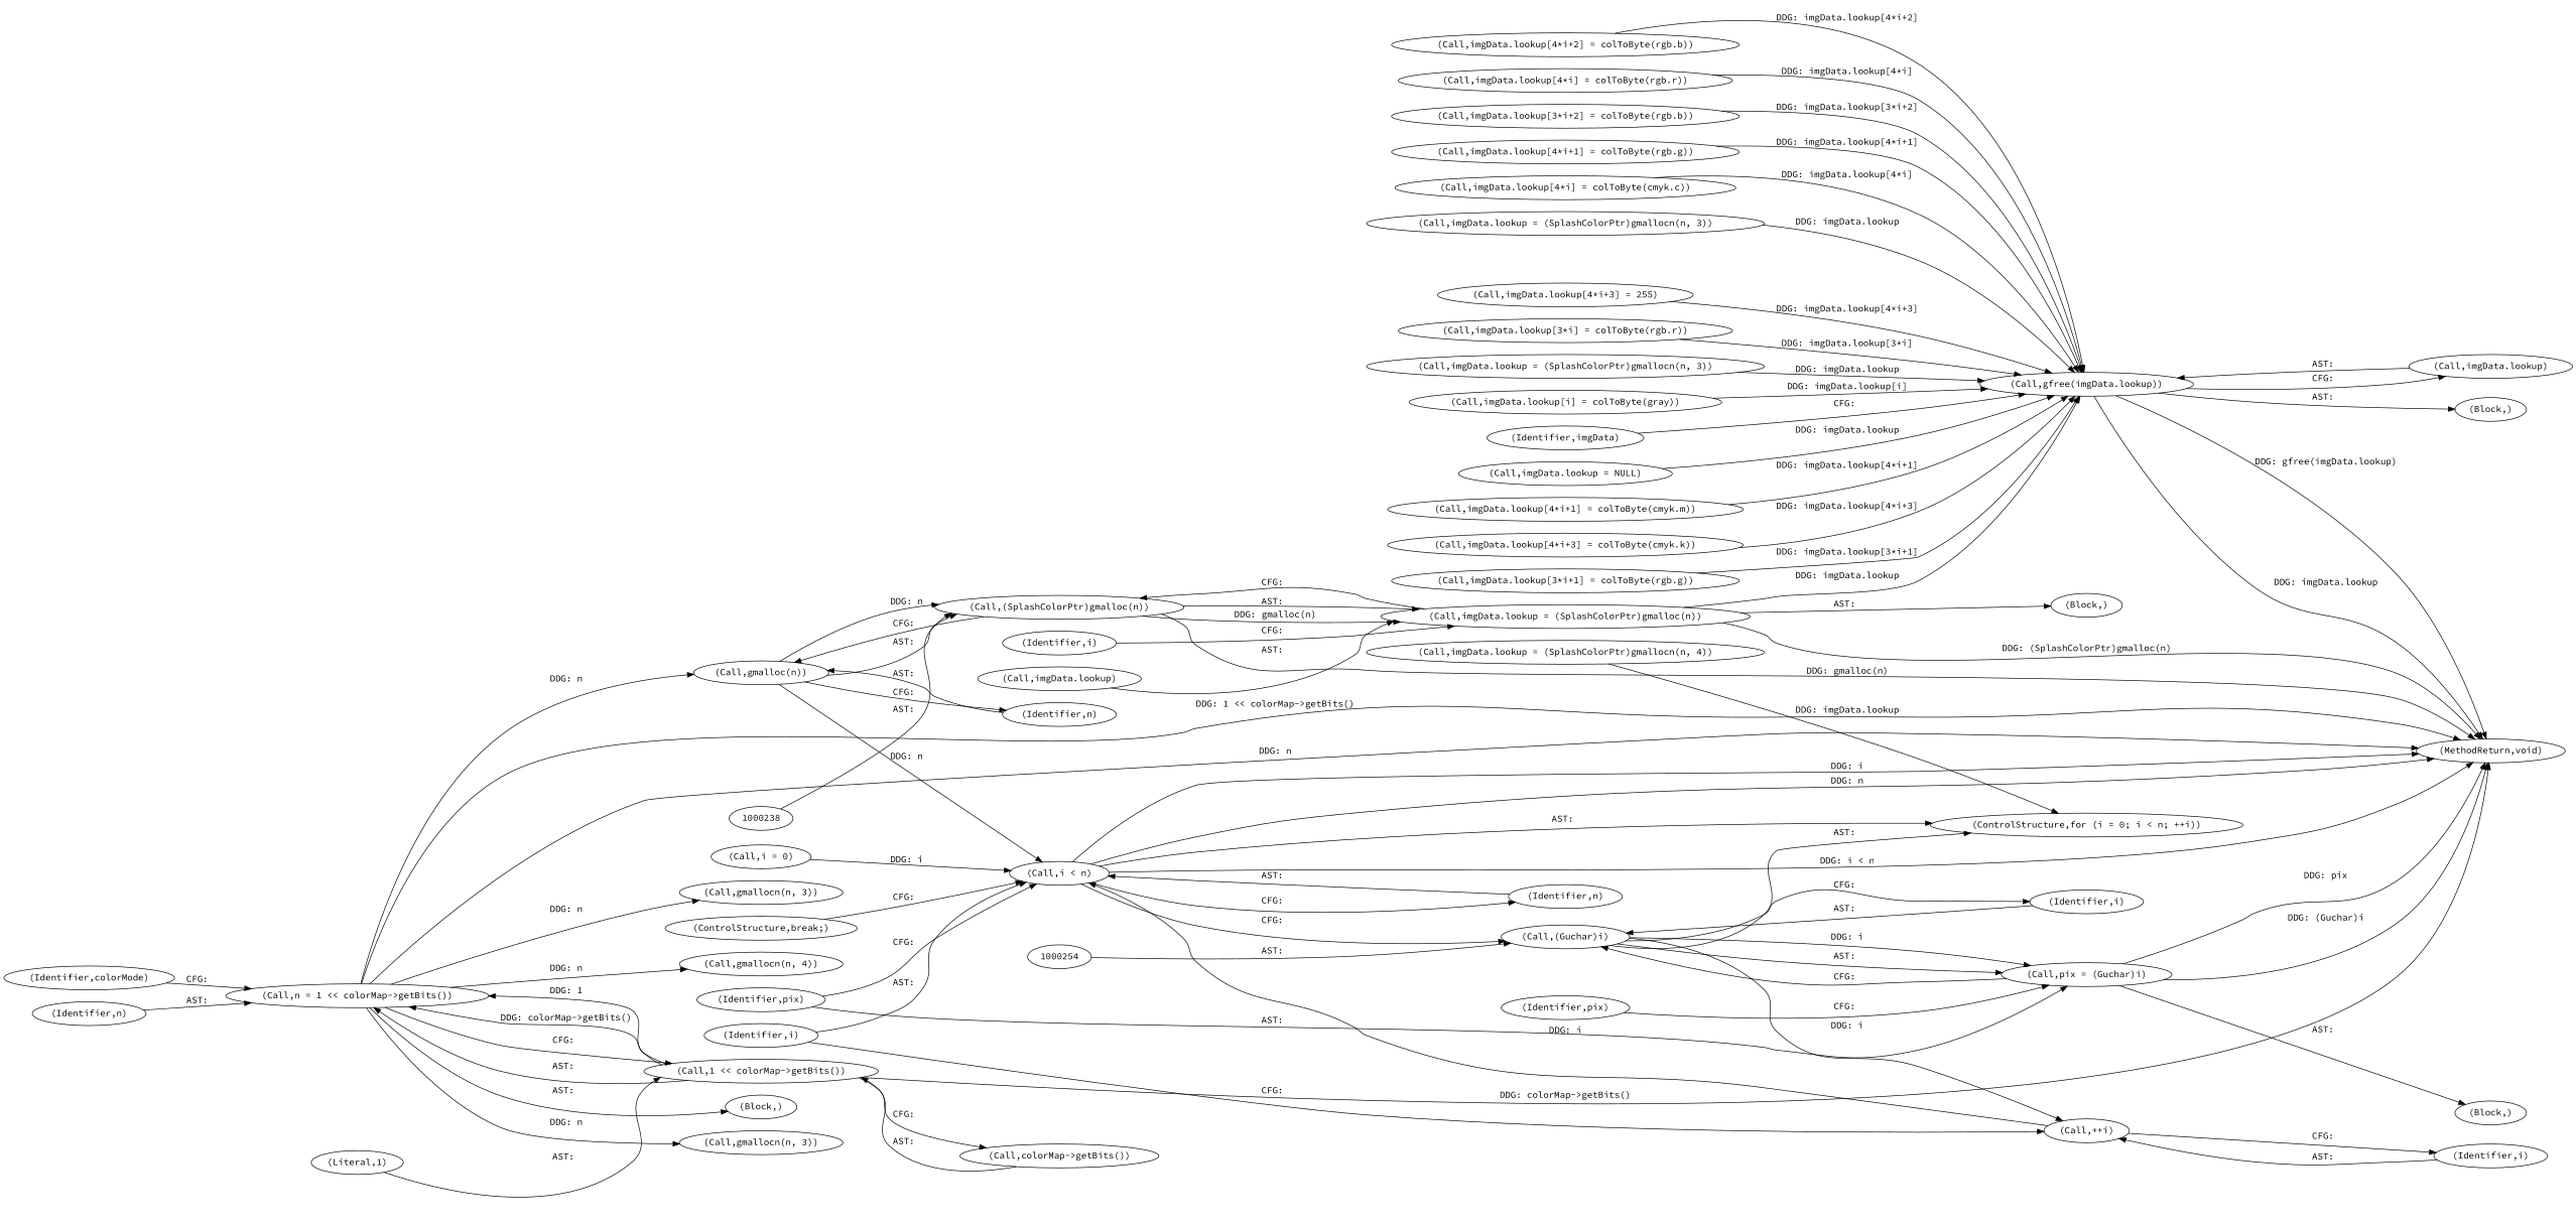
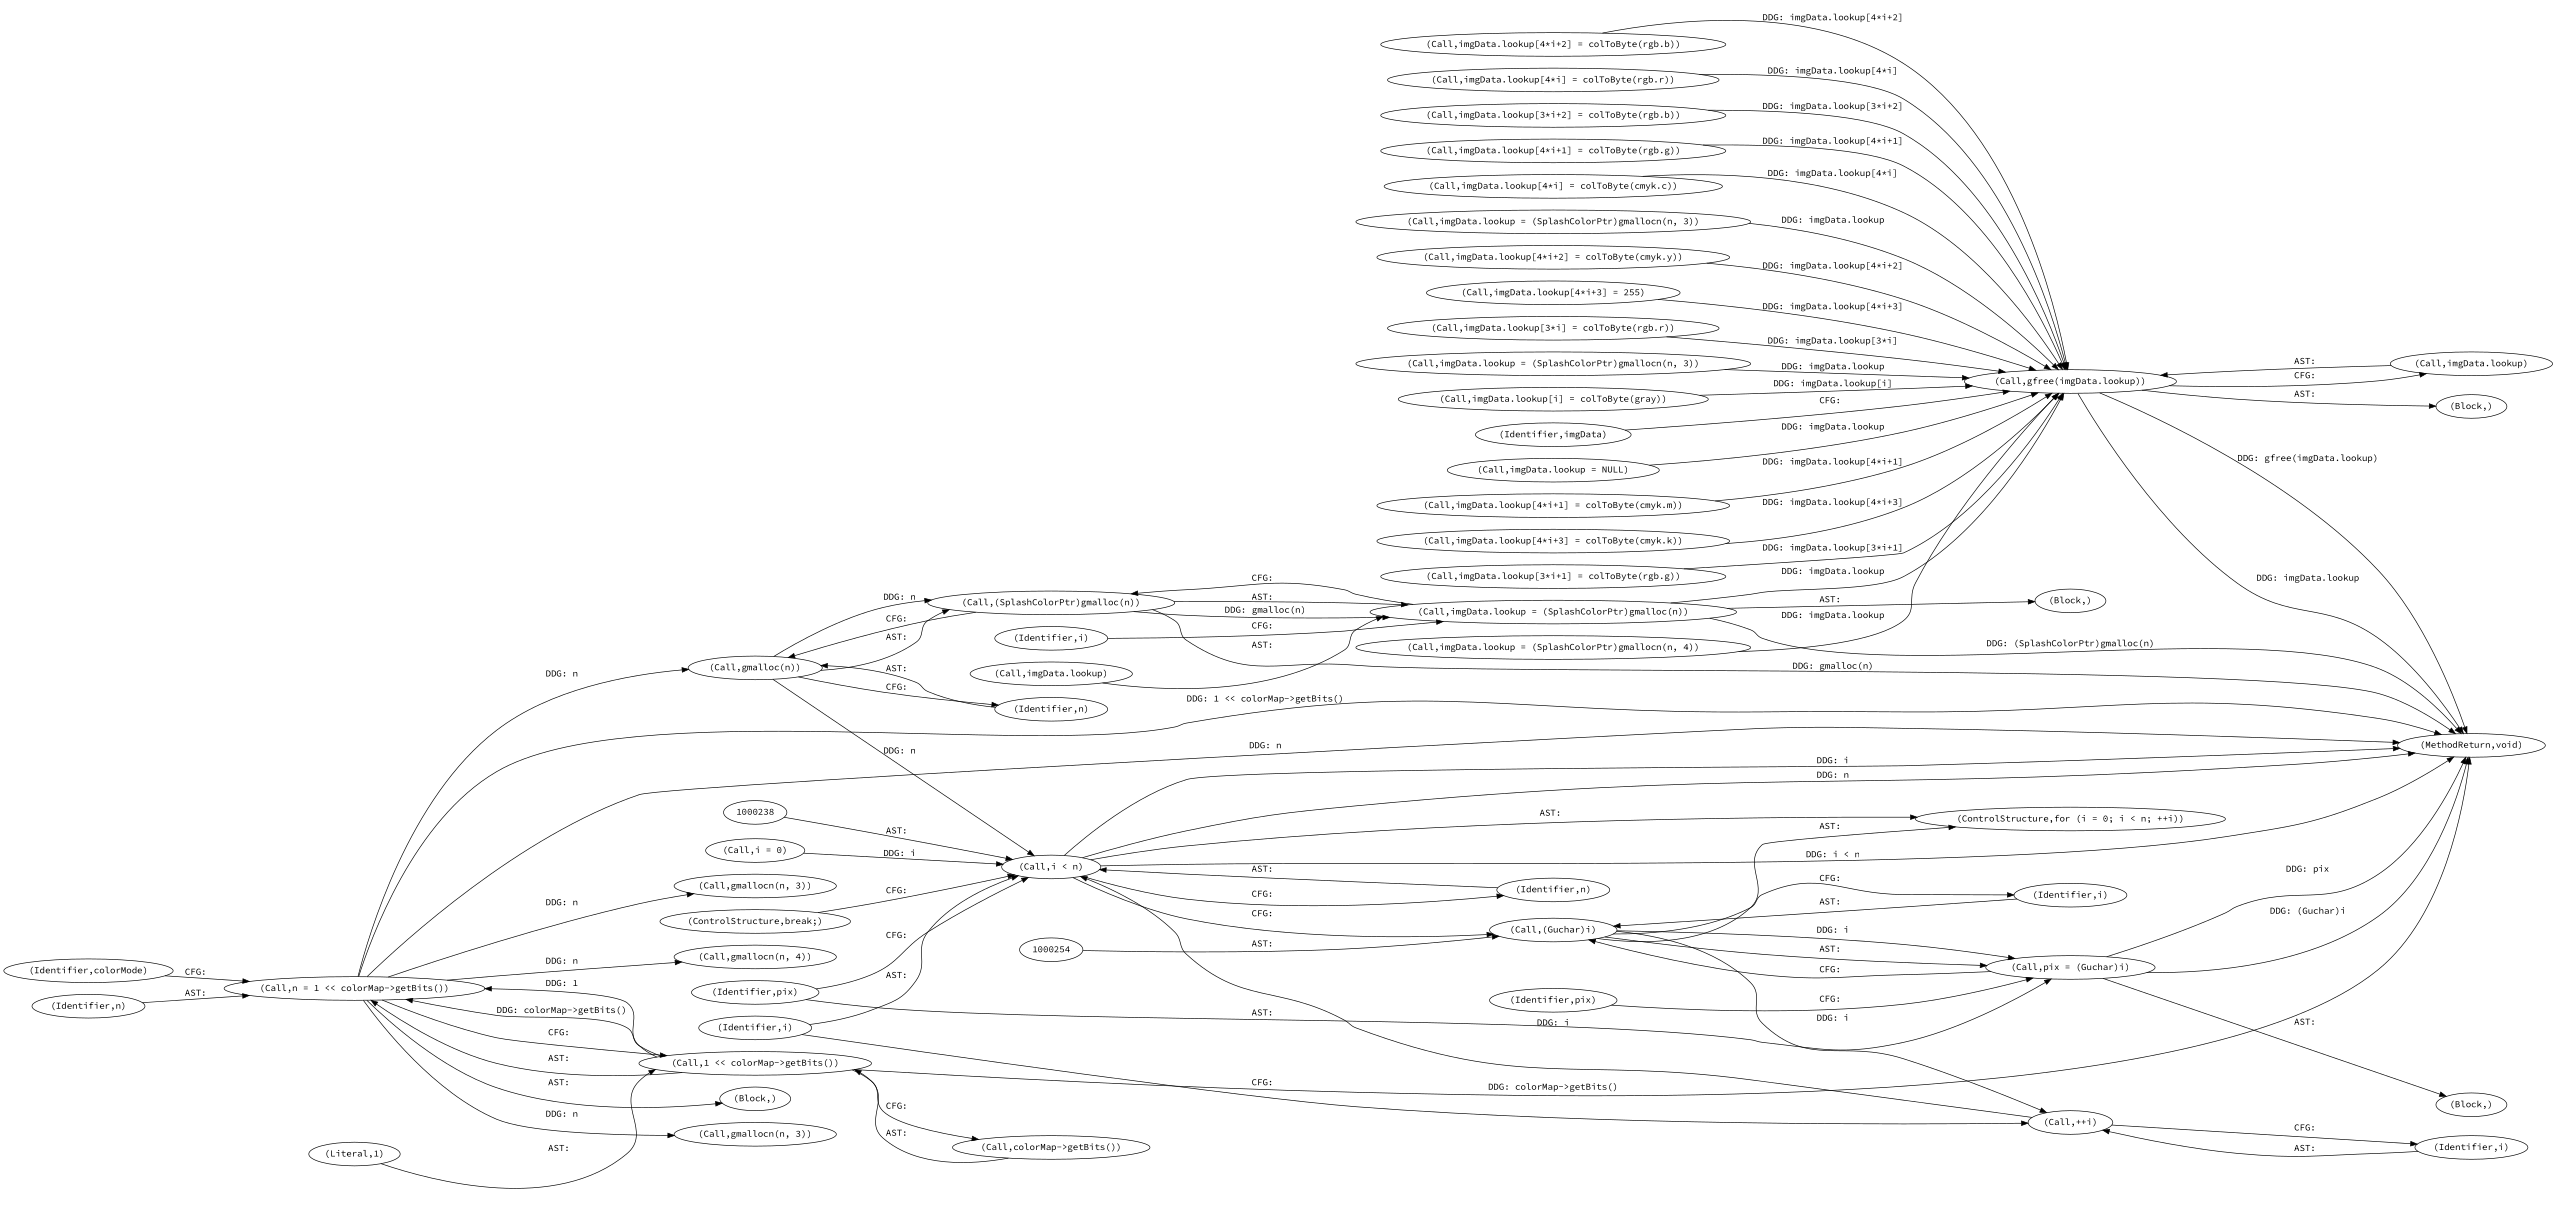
  digraph {
    fontname="Source Code Pro"
    rankdir=LR
    node [fontname="Source Code Pro"]
    edge [fontname="Source Code Pro"]
    n1 [label="(Call,gmalloc(n))"]
    n2 [label="(Call,(SplashColorPtr)gmalloc(n))"]
    n3 [label="(Call,i < n)"]
    n4 [label="(Identifier,n)"]
    n5 [label="(MethodReturn,void)"]
    n6 [label="(Call,imgData.lookup = (SplashColorPtr)gmalloc(n))"]
    n7 [label="(Call,(Guchar)i)"]
    n8 [label="(ControlStructure,for (i = 0; i < n; ++i))"]
    n9 [label="(Identifier,n)"]
    n10 [label="(Call,n = 1 << colorMap->getBits())"]
    n11 [label="(Call,1 << colorMap->getBits())"]
    n12 [label="(Block,)"]
    n13 [label="(Call,gmallocn(n, 3))"]
    n14 [label="(Call,gmallocn(n, 3))"]
    n15 [label="(Call,gmallocn(n, 4))"]
    n16 [label="(Call,colorMap->getBits())"]
    n17 [label="(Call,gfree(imgData.lookup))"]
    n18 [label="(Block,)"]
    n19 [label="(Call,imgData.lookup)"]
    n20 [label="(Block,)"]
    n21 [label="(Call,++i)"]
    n22 [label="(Call,pix = (Guchar)i)"]
    n23 [label="(Identifier,i)"]
    n24 [label="(Identifier,i)"]
    n25 [label="(Block,)"]
    n26 [label="(Call,imgData.lookup = (SplashColorPtr)gmallocn(n, 3))"]
+   n27 [label="(Call,imgData.lookup[4*i+2] = colToByte(cmyk.y))"]
    n28 [label="(Call,i = 0)"]
    n29 [label="(Call,imgData.lookup[4*i+3] = 255)"]
    n30 [label="(Identifier,pix)"]
    n31 [label="(Call,imgData.lookup[3*i] = colToByte(rgb.r))"]
    n32 [label="(Call,imgData.lookup = (SplashColorPtr)gmallocn(n, 3))"]
    n33 [label="(Call,imgData.lookup[i] = colToByte(gray))"]
    n34 [label="(Identifier,imgData)"]
    n35 [label="(Identifier,i)"]
    n36 [label="(Identifier,colorMode)"]
    n37 [label="(Call,imgData.lookup = NULL)"]
    n38 [label="(Identifier,i)"]
    n39 [label="(Call,imgData.lookup[4*i+1] = colToByte(cmyk.m))"]
    n40 [label="(Call,imgData.lookup[4*i+3] = colToByte(cmyk.k))"]
    n41 [label="(Call,imgData.lookup[3*i+1] = colToByte(rgb.g))"]
    n42 [label="(Call,imgData.lookup[4*i+2] = colToByte(rgb.b))"]
    n43 [label="(Identifier,n)"]
    n44 [label="(ControlStructure,break;)"]
    n45 [label="(Call,imgData.lookup = (SplashColorPtr)gmallocn(n, 4))"]
    n46 [label="(Call,imgData.lookup[4*i] = colToByte(rgb.r))"]
    n47 [label="(Identifier,pix)"]
    n48 [label="(Call,imgData.lookup[3*i+2] = colToByte(rgb.b))"]
    n49 [label="(Call,imgData.lookup)"]
    n50 [label="(Call,imgData.lookup[4*i+1] = colToByte(rgb.g))"]
    n51 [label="(Call,imgData.lookup[4*i] = colToByte(cmyk.c))"]
    n52 [label="(Literal,1)"]
    1000238
    1000254
    n1 -> n2 [label="AST: "]
    n1 -> n2 [label="DDG: n"]
    n1 -> n3 [label="DDG: n"]
    n1 -> n4 [label="CFG: "]
    n2 -> n1 [label="CFG: "]
    n2 -> n5 [label="DDG: gmalloc(n)"]
    n2 -> n6 [label="AST: "]
    n2 -> n6 [label="DDG: gmalloc(n)"]
    n3 -> n5 [label="DDG: i < n"]
    n3 -> n5 [label="DDG: i"]
    n3 -> n5 [label="DDG: n"]
    n3 -> n7 [label="CFG: "]
    n3 -> n8 [label="AST: "]
    n3 -> n9 [label="CFG: "]
    n4 -> n1 [label="AST: "]
    n6 -> n2 [label="CFG: "]
    n6 -> n5 [label="DDG: (SplashColorPtr)gmalloc(n)"]
    n6 -> n17 [label="DDG: imgData.lookup"]
    n6 -> n18 [label="AST: "]
    n7 -> n8 [label="AST: "]
    n7 -> n21 [label="DDG: i"]
    n7 -> n22 [label="AST: "]
    n7 -> n22 [label="DDG: i"]
    n7 -> n23 [label="CFG: "]
    n9 -> n3 [label="AST: "]
    n10 -> n1 [label="DDG: n"]
    n10 -> n5 [label="DDG: 1 << colorMap->getBits()"]
    n10 -> n5 [label="DDG: n"]
    n10 -> n11 [label="CFG: "]
    n10 -> n12 [label="AST: "]
    n10 -> n13 [label="DDG: n"]
    n10 -> n14 [label="DDG: n"]
    n10 -> n15 [label="DDG: n"]
    n11 -> n5 [label="DDG: colorMap->getBits()"]
    n11 -> n10 [label="AST: "]
    n11 -> n10 [label="DDG: 1"]
    n11 -> n10 [label="DDG: colorMap->getBits()"]
    n11 -> n16 [label="CFG: "]
    n16 -> n11 [label="AST: "]
    n17 -> n5 [label="DDG: gfree(imgData.lookup)"]
    n17 -> n5 [label="DDG: imgData.lookup"]
    n17 -> n19 [label="CFG: "]
    n17 -> n20 [label="AST: "]
    n19 -> n17 [label="AST: "]
    n21 -> n3 [label="DDG: i"]
    n21 -> n24 [label="CFG: "]
    n22 -> n5 [label="DDG: (Guchar)i"]
    n22 -> n5 [label="DDG: pix"]
    n22 -> n7 [label="CFG: "]
    n22 -> n25 [label="AST: "]
    n23 -> n7 [label="AST: "]
    n24 -> n21 [label="AST: "]
    n26 -> n17 [label="DDG: imgData.lookup"]
+   n27 -> n17 [label="DDG: imgData.lookup[4*i+2]"]
    n28 -> n3 [label="DDG: i"]
    n29 -> n17 [label="DDG: imgData.lookup[4*i+3]"]
    n30 -> n22 [label="CFG: "]
    n31 -> n17 [label="DDG: imgData.lookup[3*i]"]
    n32 -> n17 [label="DDG: imgData.lookup"]
    n33 -> n17 [label="DDG: imgData.lookup[i]"]
    n34 -> n17 [label="CFG: "]
    n35 -> n3 [label="AST: "]
    n35 -> n21 [label="CFG: "]
    n36 -> n10 [label="CFG: "]
    n37 -> n17 [label="DDG: imgData.lookup"]
    n38 -> n6 [label="CFG: "]
    n39 -> n17 [label="DDG: imgData.lookup[4*i+1]"]
    n40 -> n17 [label="DDG: imgData.lookup[4*i+3]"]
    n41 -> n17 [label="DDG: imgData.lookup[3*i+1]"]
    n42 -> n17 [label="DDG: imgData.lookup[4*i+2]"]
    n43 -> n10 [label="AST: "]
    n44 -> n3 [label="CFG: "]
-   n45 -> n8 [label="DDG: imgData.lookup"]
+   n45 -> n17 [label="DDG: imgData.lookup"]
    n46 -> n17 [label="DDG: imgData.lookup[4*i]"]
    n47 -> n3 [label="CFG: "]
    n47 -> n22 [label="AST: "]
    n48 -> n17 [label="DDG: imgData.lookup[3*i+2]"]
    n49 -> n6 [label="AST: "]
    n50 -> n17 [label="DDG: imgData.lookup[4*i+1]"]
    n51 -> n17 [label="DDG: imgData.lookup[4*i]"]
    n52 -> n11 [label="AST: "]
-   1000238 -> n2 [label="AST: "]
+   1000238 -> n3 [label="AST: "]
    1000254 -> n7 [label="AST: "]
  }
